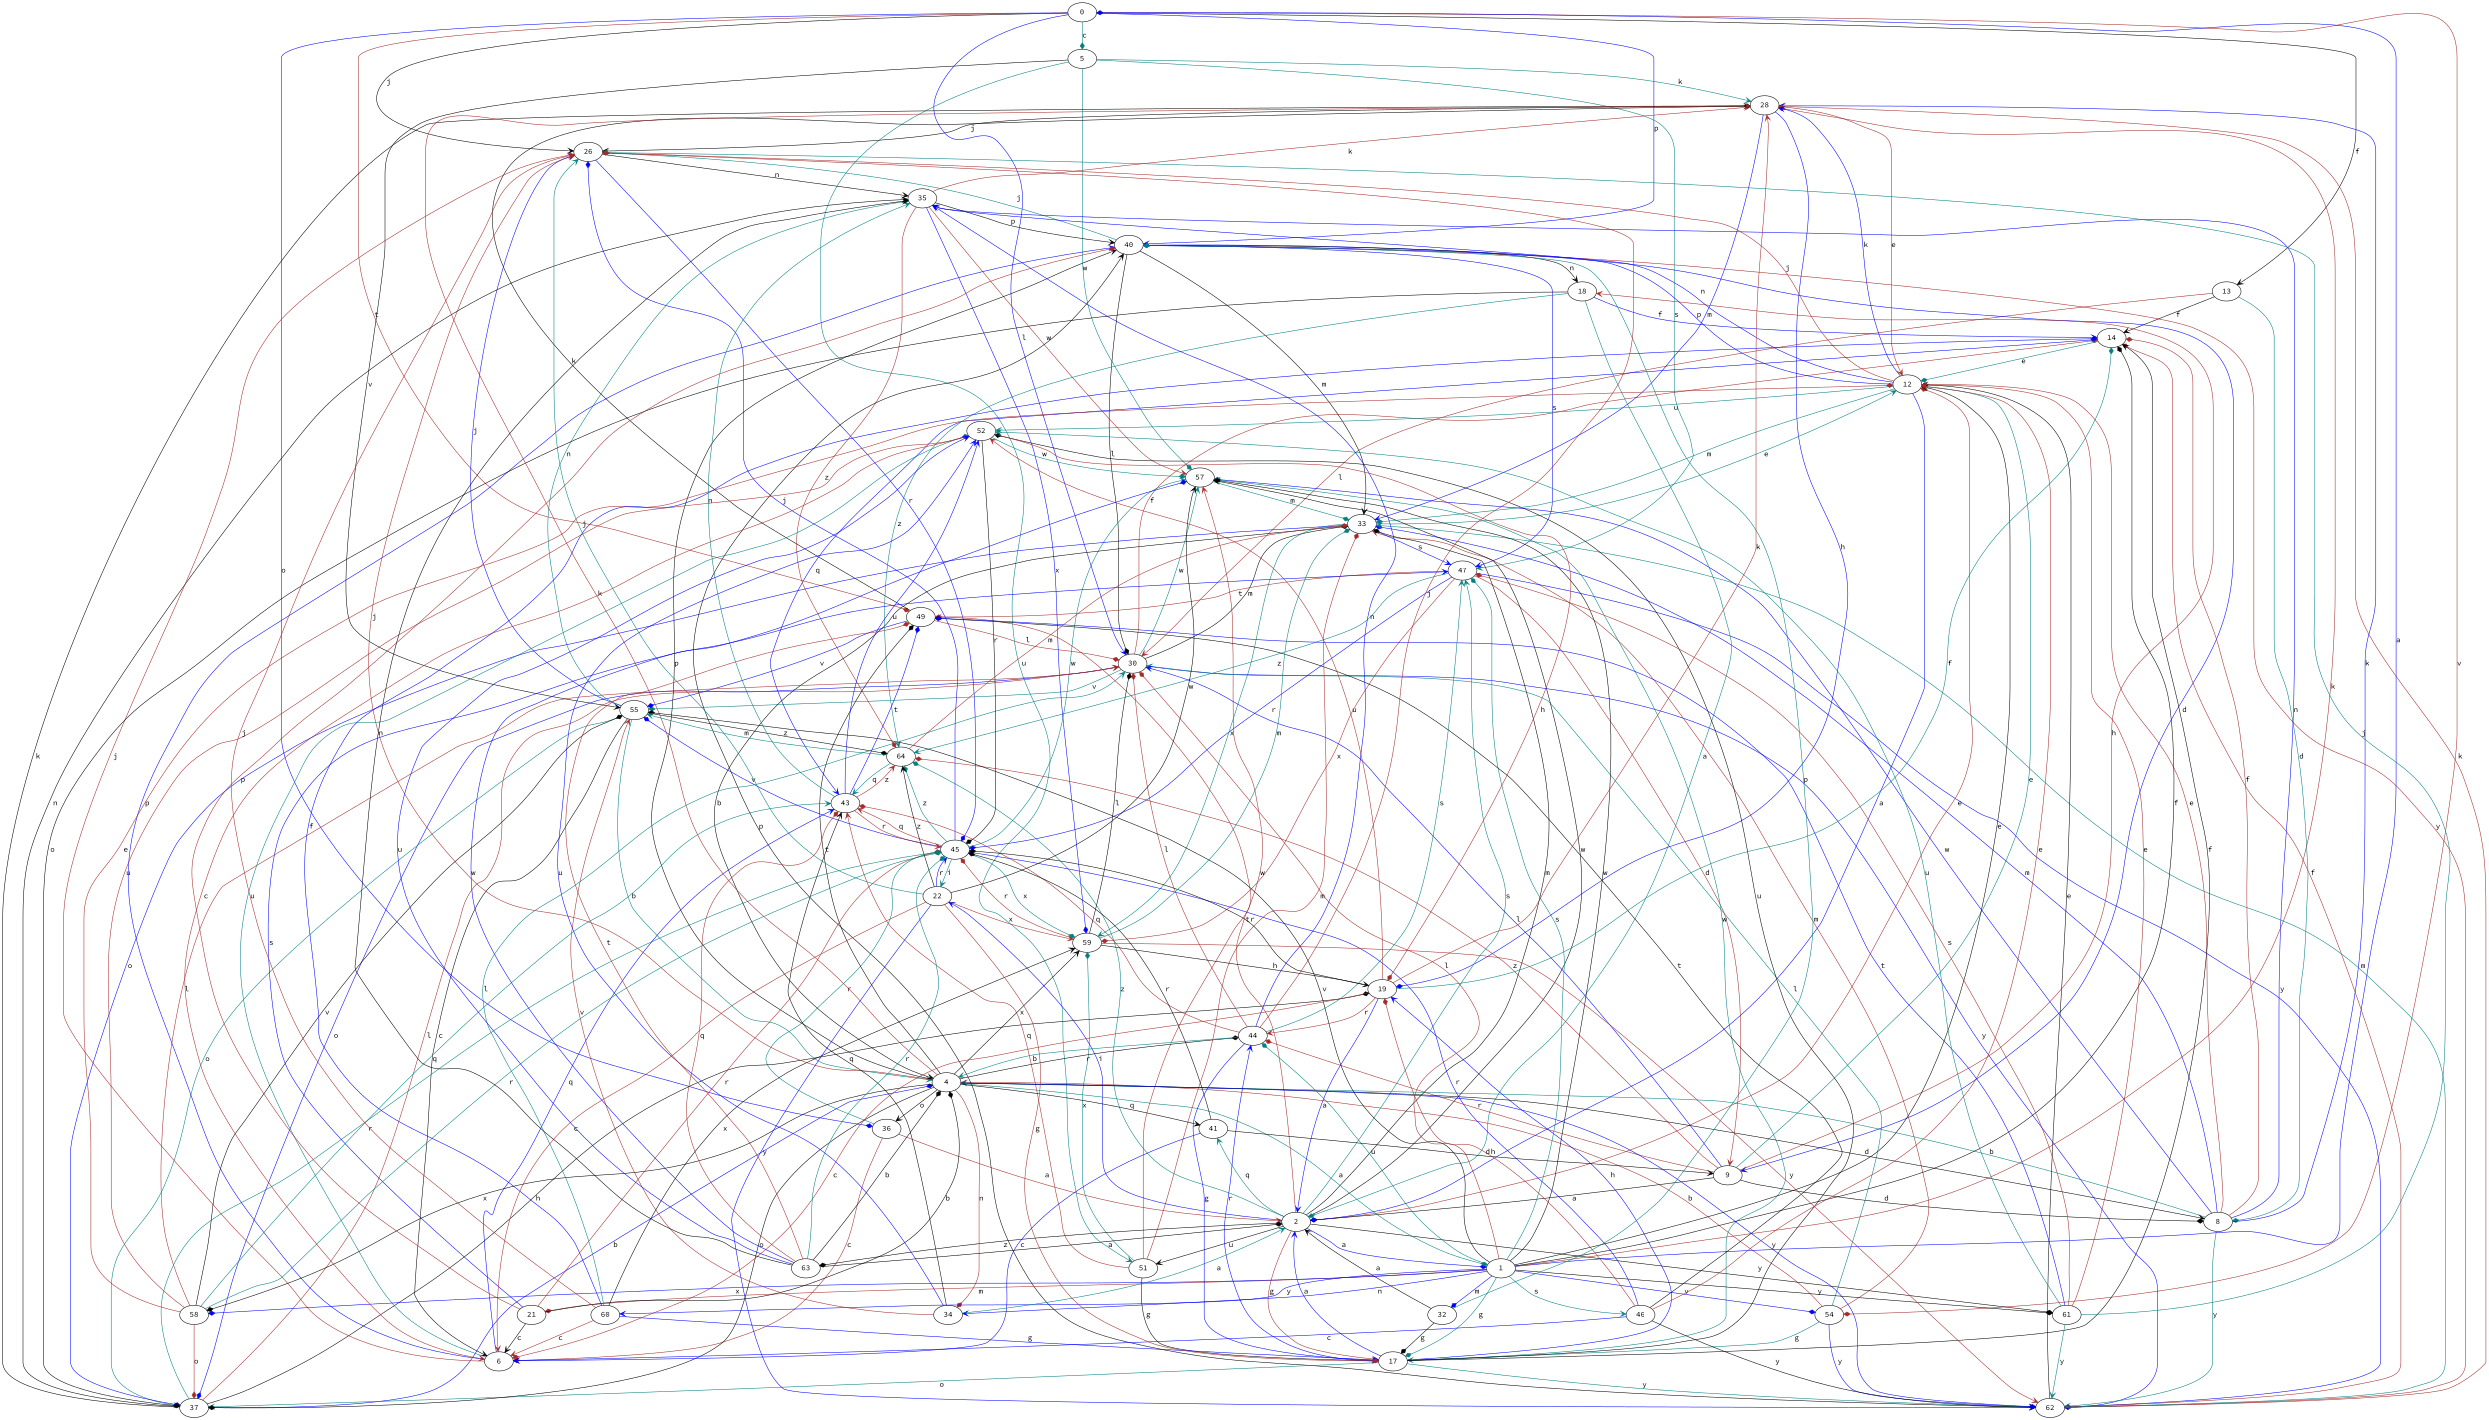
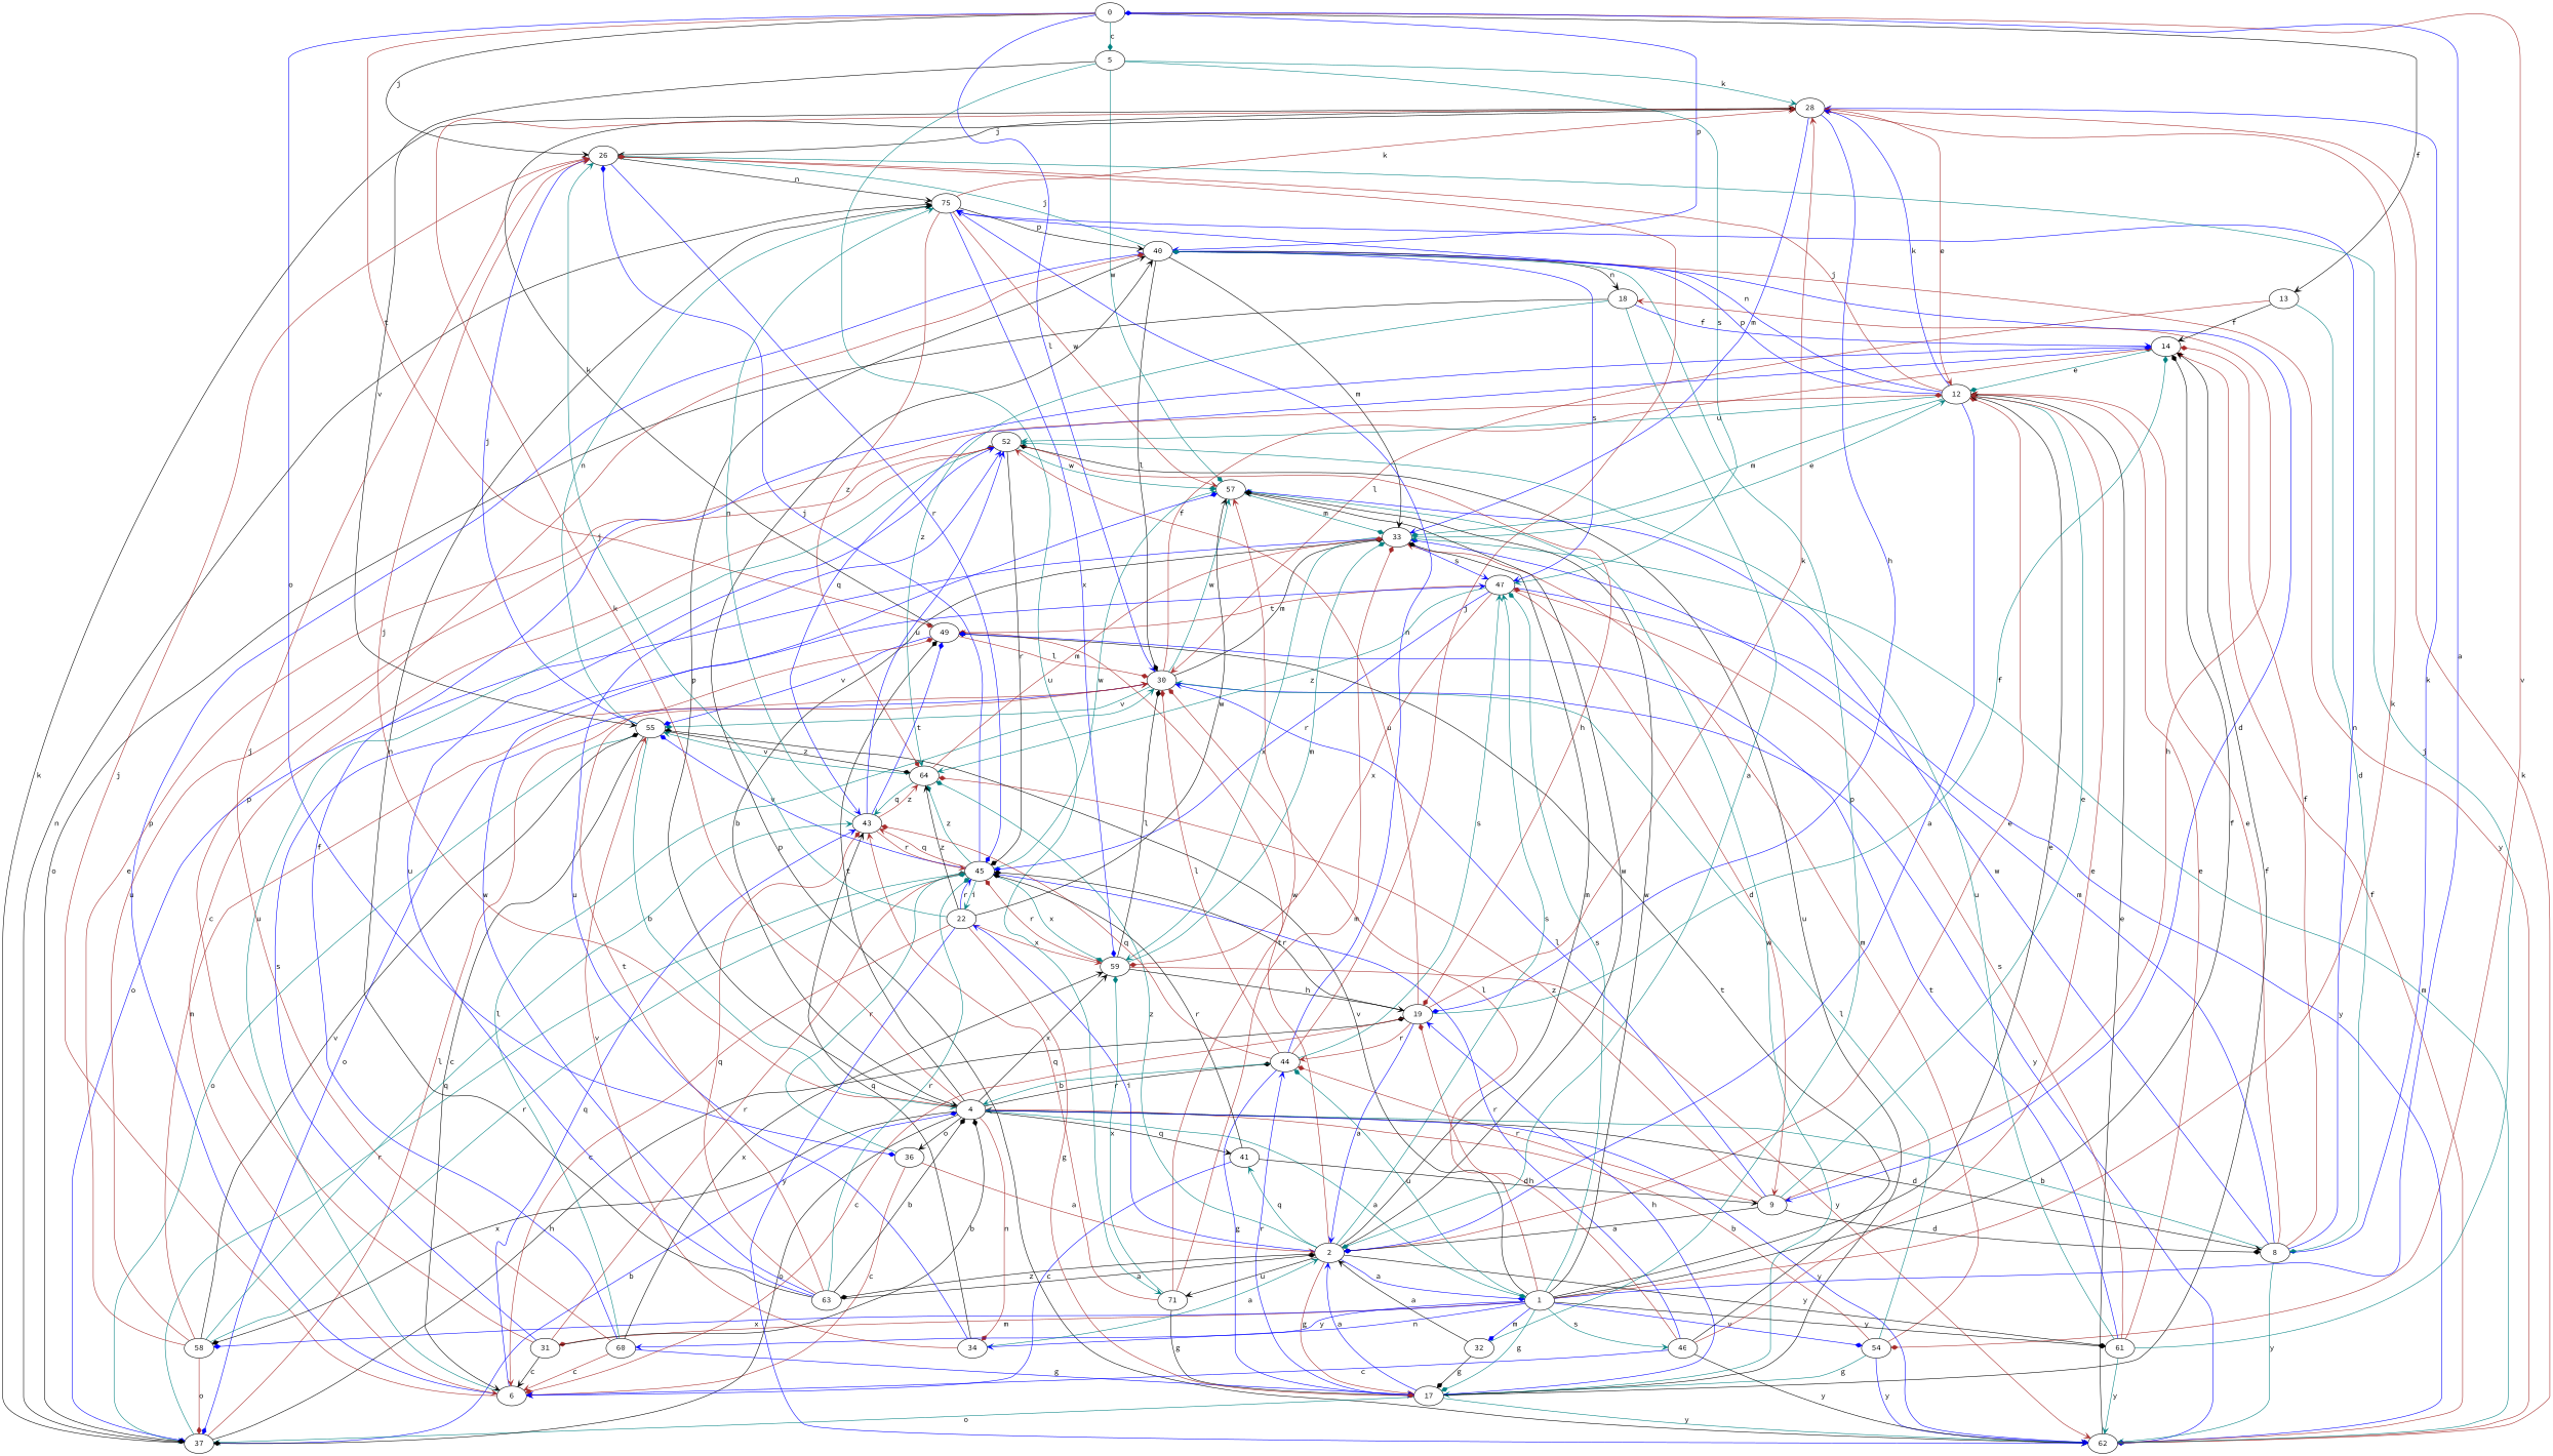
  strict digraph {
    fontname="Source Code Pro"
    node [fontname="Source Code Pro"]
    edge [arrowhead=vee color=brown fontname="Source Code Pro"]
    0
    5
    13
    26
    30
    36
    40
    49
    54
    28
    47
-   51
+   51 [label=71]
    55
    57
    14
    8
-   35
+   35 [label=75]
    45
    33
    37
    62
    2
    6
    9
    18
    17
    4
    1
    12
-   31 [label=21]
+   31
    32
    34
    46
    58
    60
    61
    44
    52
    43
    19
    64
    59
    22
    41
    63
    0 -> 5 [arrowhead=diamond color=teal label=c]
    0 -> 13 [color=black label=f]
    0 -> 26 [color=black label=j]
    0 -> 30 [color=blue label=l]
    0 -> 36 [arrowhead=diamond color=blue label=o]
    0 -> 40 [color=blue label=p]
    0 -> 49 [arrowhead=diamond label=t]
    0 -> 54 [arrowhead=diamond label=v]
    5 -> 28 [color=teal label=k]
    5 -> 47 [color=teal label=s]
    5 -> 51 [color=teal label=u]
    5 -> 55 [color=black label=v]
    5 -> 57 [arrowhead=diamond color=teal label=w]
    13 -> 30 [label=l]
    13 -> 14 [color=black label=f]
    13 -> 8 [arrowhead=diamond color=teal label=d]
    26 -> 35 [color=black label=n]
    26 -> 45 [arrowhead=diamond color=blue label=r]
    30 -> 55 [arrowhead=diamond color=teal label=v]
    30 -> 57 [color=teal label=w]
    30 -> 14 [arrowhead=diamond label=f]
    30 -> 33 [arrowhead=diamond color=black label=m]
    30 -> 37 [arrowhead=diamond color=blue label=o]
    30 -> 62 [arrowhead=diamond color=blue label=y]
    36 -> 45 [arrowhead=diamond color=teal label=r]
    36 -> 2 [label=a]
    36 -> 6 [arrowhead=diamond label=c]
    40 -> 26 [arrowhead=diamond color=teal label=j]
    40 -> 30 [arrowhead=diamond color=black label=l]
    40 -> 47 [color=blue label=s]
    40 -> 33 [color=black label=m]
    40 -> 62 [arrowhead=diamond label=y]
    40 -> 9 [color=blue label=d]
    40 -> 18 [color=black label=n]
    49 -> 30 [arrowhead=diamond label=l]
    49 -> 28 [color=black label=k]
    49 -> 55 [arrowhead=diamond color=blue label=v]
    54 -> 30 [color=teal label=l]
    54 -> 33 [label=m]
    54 -> 62 [color=blue label=y]
    54 -> 17 [color=teal label=g]
    54 -> 4 [label=b]
    28 -> 26 [color=black label=j]
    28 -> 33 [color=blue label=m]
    28 -> 12 [label=e]
    28 -> 19 [arrowhead=diamond color=blue label=h]
    47 -> 49 [arrowhead=diamond label=t]
    47 -> 45 [arrowhead=diamond color=blue label=r]
    47 -> 62 [arrowhead=diamond color=blue label=y]
    47 -> 9 [label=d]
    47 -> 64 [color=teal label=z]
    47 -> 59 [arrowhead=diamond label=x]
    51 -> 57 [label=w]
    51 -> 33 [arrowhead=diamond label=m]
    51 -> 17 [color=black label=g]
    51 -> 43 [label=q]
    51 -> 59 [arrowhead=diamond color=teal label=x]
    55 -> 26 [color=blue label=j]
    55 -> 35 [arrowhead=diamond color=teal label=n]
    55 -> 37 [color=teal label=o]
    55 -> 6 [color=black label=c]
    55 -> 4 [color=teal label=b]
    55 -> 64 [arrowhead=diamond color=black label=z]
    57 -> 33 [arrowhead=diamond color=teal label=m]
    14 -> 12 [arrowhead=diamond color=teal label=e]
    14 -> 43 [color=blue label=q]
    8 -> 28 [color=blue label=k]
    8 -> 57 [arrowhead=diamond color=blue label=w]
    8 -> 14 [arrowhead=diamond label=f]
    8 -> 35 [color=blue label=n]
    8 -> 33 [arrowhead=diamond color=blue label=m]
    8 -> 62 [color=teal label=y]
    8 -> 4 [color=teal label=b]
    8 -> 12 [label=e]
    35 -> 40 [color=black label=p]
    35 -> 28 [label=k]
    35 -> 57 [label=w]
    35 -> 64 [arrowhead=diamond label=z]
    35 -> 59 [arrowhead=diamond color=blue label=x]
    45 -> 26 [arrowhead=diamond color=blue label=j]
    45 -> 55 [arrowhead=diamond color=blue label=v]
    45 -> 57 [color=teal label=w]
    45 -> 43 [label=q]
    45 -> 64 [arrowhead=diamond color=teal label=z]
    45 -> 59 [arrowhead=diamond color=teal label=x]
    45 -> 22 [color=teal label=i]
    33 -> 47 [color=blue label=s]
    33 -> 37 [arrowhead=diamond color=blue label=o]
    33 -> 4 [color=black label=b]
    33 -> 12 [color=teal label=e]
    33 -> 59 [color=teal label=x]
    37 -> 30 [label=l]
    37 -> 28 [arrowhead=diamond color=black label=k]
    37 -> 35 [color=black label=n]
    37 -> 45 [arrowhead=diamond color=teal label=r]
    37 -> 4 [arrowhead=diamond color=blue label=b]
    37 -> 19 [arrowhead=diamond color=black label=h]
    62 -> 40 [color=black label=p]
    62 -> 28 [label=k]
    62 -> 14 [arrowhead=diamond label=f]
    62 -> 33 [color=teal label=m]
    62 -> 12 [arrowhead=diamond color=black label=e]
    2 -> 49 [label=t]
    2 -> 47 [color=teal label=s]
    2 -> 51 [color=black label=u]
    2 -> 57 [color=black label=w]
    2 -> 33 [arrowhead=diamond color=black label=m]
    2 -> 17 [label=g]
    2 -> 1 [arrowhead=diamond color=blue label=a]
    2 -> 12 [arrowhead=diamond label=e]
    2 -> 61 [arrowhead=diamond color=black label=y]
    2 -> 64 [arrowhead=diamond color=teal label=z]
    2 -> 22 [color=blue label=i]
    2 -> 41 [color=teal label=q]
    2 -> 63 [arrowhead=diamond color=black label=z]
    6 -> 26 [label=j]
    6 -> 40 [color=blue label=p]
    6 -> 52 [arrowhead=diamond color=teal label=u]
    6 -> 43 [color=blue label=q]
    9 -> 30 [color=blue label=l]
    9 -> 8 [arrowhead=diamond color=black label=d]
    9 -> 2 [arrowhead=diamond color=black label=a]
    9 -> 18 [label=h]
    9 -> 12 [color=teal label=e]
    9 -> 44 [arrowhead=diamond label=r]
    9 -> 64 [arrowhead=diamond label=z]
    18 -> 14 [color=blue label=f]
    18 -> 37 [arrowhead=diamond color=black label=o]
    18 -> 2 [arrowhead=diamond color=teal label=a]
    18 -> 64 [color=teal label=z]
    17 -> 57 [color=teal label=w]
    17 -> 14 [color=black label=f]
    17 -> 37 [color=teal label=o]
    17 -> 62 [arrowhead=diamond color=teal label=y]
    17 -> 2 [color=blue label=a]
    17 -> 44 [color=blue label=r]
    17 -> 52 [arrowhead=diamond color=black label=u]
    17 -> 19 [color=blue label=h]
    4 -> 26 [label=j]
    4 -> 36 [color=black label=o]
    4 -> 40 [color=black label=p]
    4 -> 49 [arrowhead=diamond color=black label=t]
    4 -> 28 [label=k]
    4 -> 8 [color=black label=d]
    4 -> 37 [arrowhead=diamond color=black label=o]
    4 -> 62 [arrowhead=diamond color=blue label=y]
    4 -> 1 [arrowhead=diamond color=teal label=a]
    4 -> 34 [arrowhead=diamond label=n]
    4 -> 58 [arrowhead=diamond color=black label=x]
    4 -> 44 [arrowhead=diamond color=black label=r]
    4 -> 59 [color=black label=x]
    4 -> 41 [color=black label=q]
    1 -> 0 [arrowhead=diamond color=blue label=a]
    1 -> 30 [arrowhead=diamond label=l]
    1 -> 54 [arrowhead=diamond color=blue label=v]
    1 -> 28 [arrowhead=diamond label=k]
    1 -> 47 [arrowhead=diamond color=teal label=s]
    1 -> 55 [arrowhead=diamond color=black label=v]
    1 -> 57 [arrowhead=diamond color=black label=w]
    1 -> 14 [arrowhead=diamond color=black label=f]
    1 -> 17 [arrowhead=diamond color=teal label=g]
    1 -> 12 [color=black label=e]
    1 -> 31 [arrowhead=diamond label=m]
    1 -> 32 [arrowhead=diamond color=blue label=m]
    1 -> 34 [color=blue label=n]
    1 -> 46 [color=teal label=s]
    1 -> 58 [arrowhead=diamond color=blue label=x]
    1 -> 60 [color=blue label=y]
    1 -> 61 [arrowhead=diamond color=black label=y]
    1 -> 44 [arrowhead=diamond color=teal label=u]
    12 -> 26 [arrowhead=diamond label=j]
    12 -> 40 [arrowhead=diamond color=blue label=p]
    12 -> 28 [color=blue label=k]
    12 -> 35 [color=blue label=n]
    12 -> 33 [arrowhead=diamond color=teal label=m]
    12 -> 2 [arrowhead=diamond color=blue label=a]
    12 -> 52 [color=teal label=u]
    31 -> 40 [arrowhead=diamond label=p]
    31 -> 47 [color=blue label=s]
    31 -> 45 [arrowhead=diamond label=r]
    31 -> 6 [color=black label=c]
    31 -> 4 [arrowhead=diamond color=black label=b]
    32 -> 40 [arrowhead=diamond color=teal label=p]
    32 -> 2 [color=black label=a]
    32 -> 17 [arrowhead=diamond color=black label=g]
    34 -> 55 [label=v]
    34 -> 2 [color=teal label=a]
    34 -> 52 [color=blue label=u]
    34 -> 43 [color=black label=q]
    46 -> 49 [arrowhead=diamond color=black label=t]
    46 -> 45 [color=blue label=r]
    46 -> 62 [color=black label=y]
    46 -> 6 [color=blue label=c]
    46 -> 12 [label=e]
    46 -> 19 [arrowhead=diamond label=h]
-   58 -> 30 [label=l]
+   58 -> 30 [label=m]
    58 -> 55 [arrowhead=diamond color=black label=v]
    58 -> 45 [arrowhead=diamond color=teal label=r]
    58 -> 37 [arrowhead=diamond label=o]
    58 -> 12 [arrowhead=diamond label=e]
    58 -> 52 [arrowhead=diamond label=u]
    58 -> 43 [color=teal label=q]
    60 -> 26 [label=j]
    60 -> 30 [color=teal label=l]
    60 -> 14 [arrowhead=diamond color=blue label=f]
    60 -> 6 [label=c]
    60 -> 17 [color=blue label=g]
    60 -> 59 [color=black label=x]
    61 -> 26 [color=teal label=j]
    61 -> 49 [arrowhead=diamond color=blue label=t]
    61 -> 47 [arrowhead=diamond label=s]
    61 -> 62 [color=teal label=y]
    61 -> 12 [label=e]
    61 -> 52 [color=teal label=u]
    44 -> 26 [arrowhead=diamond label=j]
    44 -> 30 [arrowhead=diamond label=l]
    44 -> 47 [color=teal label=s]
    44 -> 35 [color=blue label=n]
    44 -> 17 [arrowhead=diamond color=blue label=g]
    44 -> 4 [color=teal label=b]
    44 -> 43 [arrowhead=diamond label=q]
    52 -> 57 [arrowhead=diamond color=teal label=w]
    52 -> 45 [arrowhead=diamond color=black label=r]
    52 -> 6 [label=c]
    52 -> 19 [arrowhead=diamond label=h]
    43 -> 49 [arrowhead=diamond color=blue label=t]
    43 -> 35 [color=teal label=n]
    43 -> 45 [label=r]
    43 -> 52 [color=blue label=u]
    43 -> 64 [label=z]
    19 -> 28 [label=k]
    19 -> 14 [arrowhead=diamond color=teal label=f]
    19 -> 45 [arrowhead=diamond color=black label=r]
    19 -> 2 [color=blue label=a]
    19 -> 6 [arrowhead=diamond label=c]
    19 -> 44 [label=r]
    19 -> 52 [label=u]
-   64 -> 55 [color=teal label=m]
+   64 -> 55 [color=teal label=v]
    64 -> 33 [arrowhead=diamond label=m]
    64 -> 43 [color=teal label=q]
    59 -> 30 [arrowhead=diamond color=black label=l]
    59 -> 45 [arrowhead=diamond label=r]
    59 -> 33 [arrowhead=diamond color=teal label=m]
    59 -> 62 [label=y]
    59 -> 19 [color=black label=h]
    22 -> 26 [color=teal label=j]
    22 -> 57 [color=black label=w]
    22 -> 45 [color=blue label=r]
    22 -> 62 [color=blue label=y]
    22 -> 6 [label=c]
    22 -> 17 [arrowhead=diamond label=g]
    22 -> 64 [color=black label=z]
    22 -> 59 [label=x]
    41 -> 45 [arrowhead=diamond color=black label=r]
    41 -> 6 [color=blue label=c]
    41 -> 9 [color=black label=d]
    63 -> 49 [arrowhead=diamond label=t]
    63 -> 57 [arrowhead=diamond color=blue label=w]
    63 -> 35 [color=black label=n]
    63 -> 45 [arrowhead=diamond color=teal label=r]
    63 -> 2 [arrowhead=diamond color=black label=a]
    63 -> 4 [arrowhead=diamond color=black label=b]
    63 -> 52 [color=blue label=u]
    63 -> 43 [arrowhead=diamond label=q]
  }
